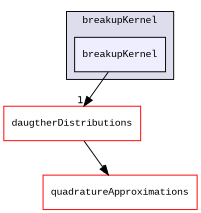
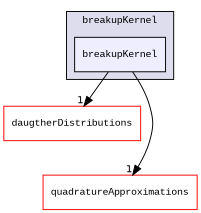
  digraph {
    compound=true
    fontname="Liberation Mono"
    node [fontname="Liberation Mono" fontsize=10 shape=box color=red]
    edge [fontname="Liberation Mono" headlabel=1 labeldistance=1.5 labelfontname=Helvetica labelfontsize=10]
    n1 [fillcolor="#eeeeff" label=breakupKernel pencolor=black style=filled color=""]
    n2 [label=daugtherDistributions]
    n3 [label=quadratureApproximations]
    subgraph cluster_1 {
      bgcolor="#ddddee"
      fontsize=10
      label=breakupKernel
      pencolor=black
      n1
    }
    n1 -> n2
-   n2 -> n3
+   n1 -> n3
  }
